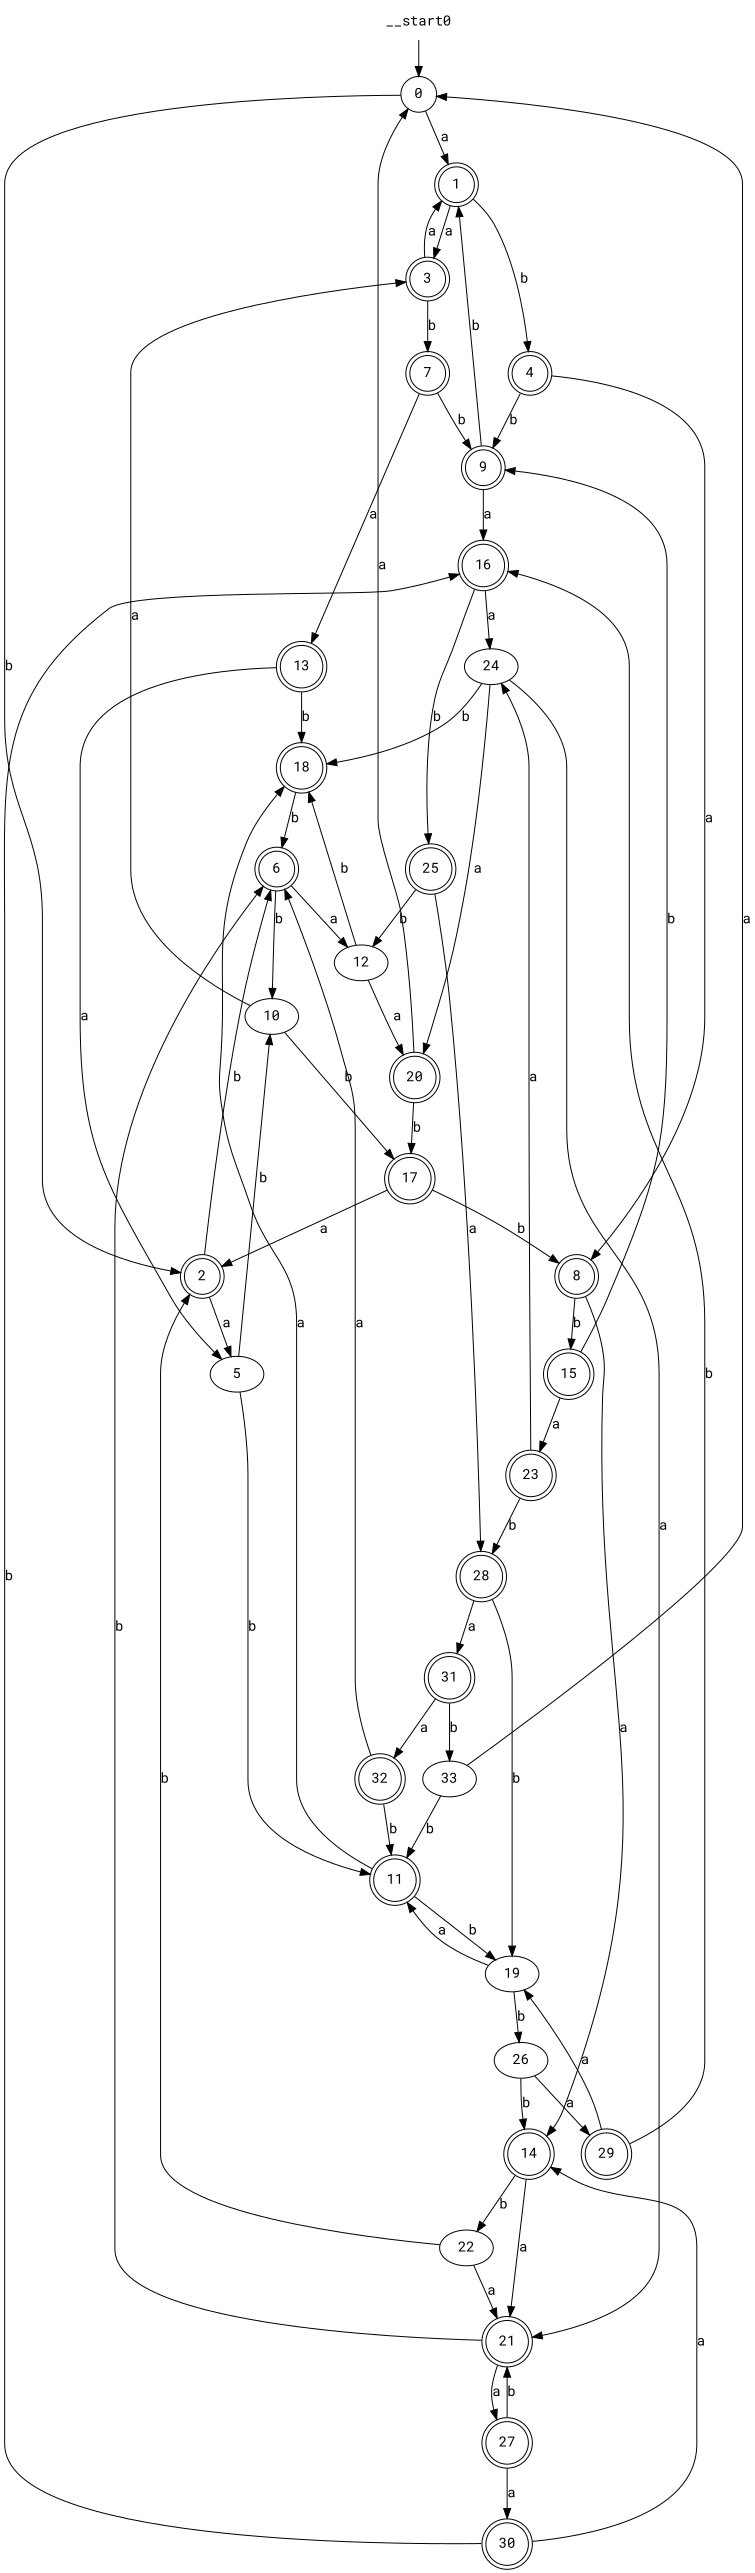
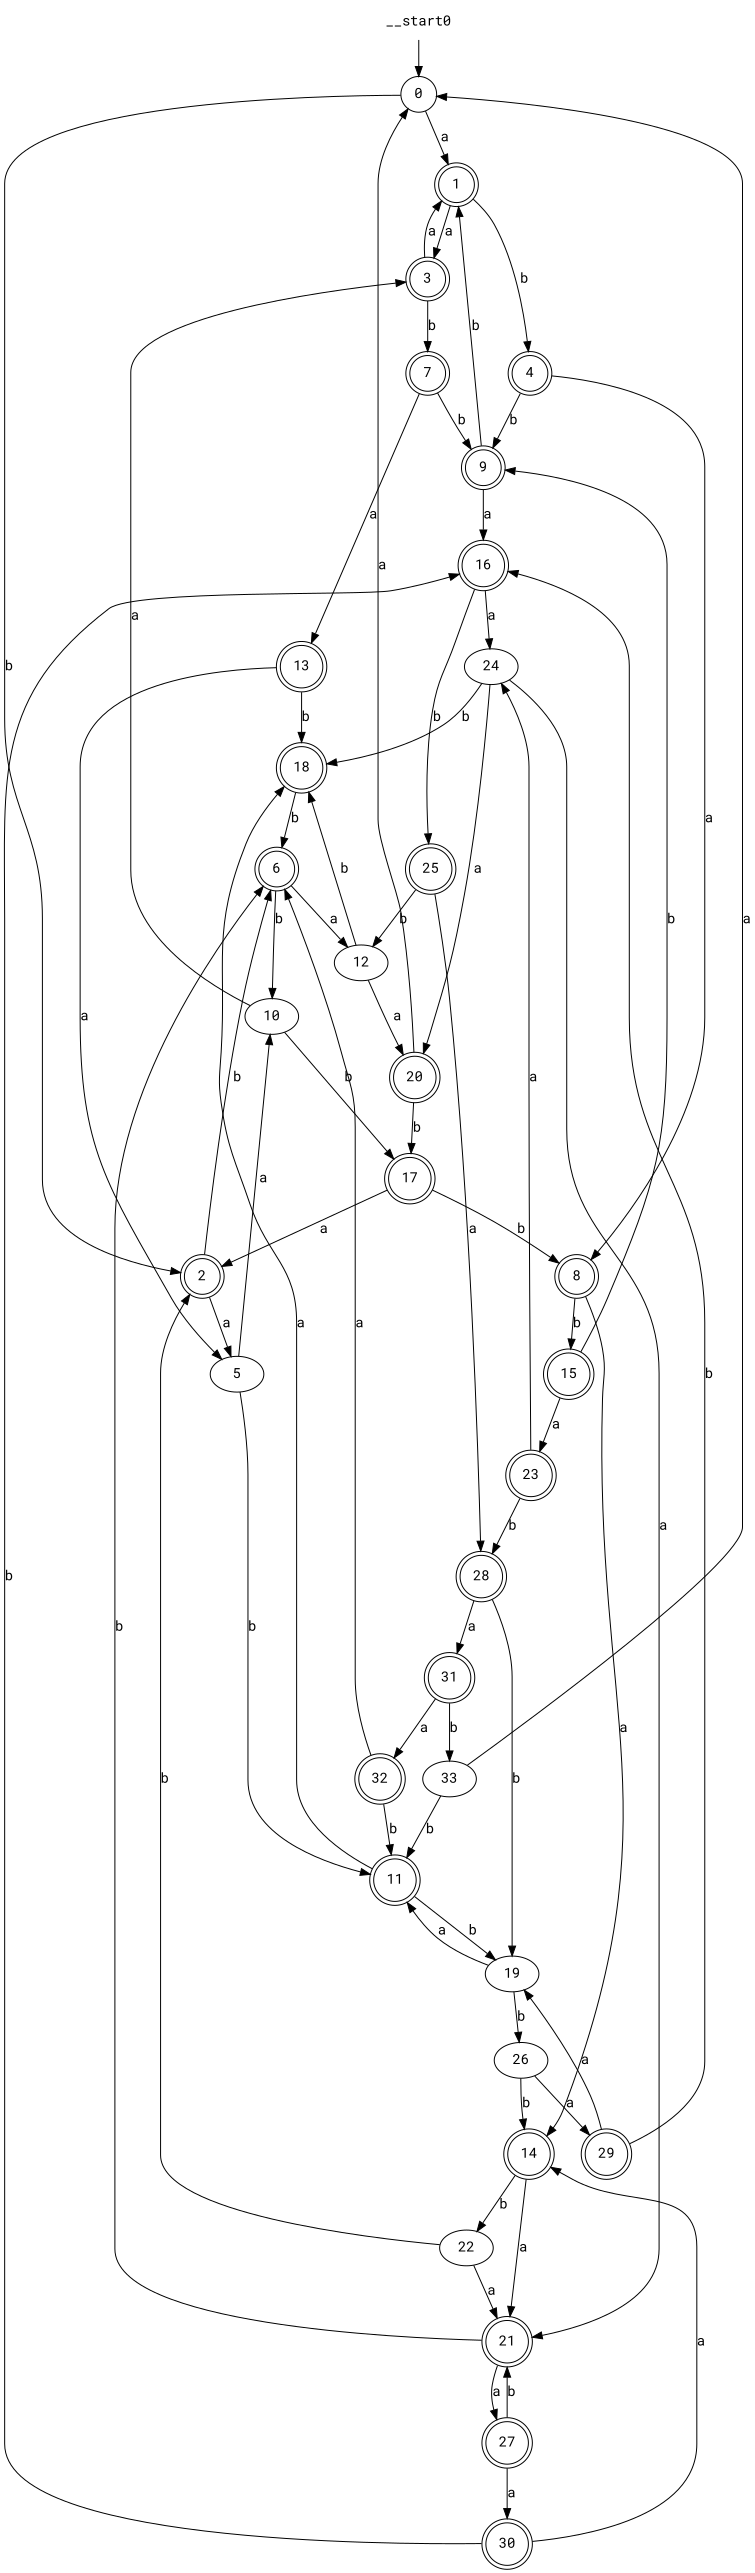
  digraph {
    fontname="Roboto Mono"
    node [fontname="Roboto Mono" shape=doublecircle]
    edge [fontname="Roboto Mono"]
    __start0 [shape=none]
    0 [shape=circle]
    1
    2
    3
    4
    5 [shape=""]
    6
    7
    8
    9
    10 [shape=""]
    11
    12 [shape=ellipse]
    13
    14
    15
    16
    17
    18
    19 [shape=""]
    20
    21
    22 [shape=""]
    23
    24 [shape=""]
    25
    26 [shape=""]
    27
    28
    29
    30
    31
    32
    33 [shape=""]
    __start0 -> 0
    0 -> 1 [label=a]
    0 -> 2 [label=b]
    1 -> 3 [label=a]
    1 -> 4 [label=b]
    2 -> 5 [label=a]
    2 -> 6 [label=b]
    3 -> 1 [label=a]
    3 -> 7 [label=b]
    4 -> 8 [label=a]
    4 -> 9 [label=b]
-   5 -> 10 [label=b]
+   5 -> 10 [label=a]
    5 -> 11 [label=b]
    6 -> 10 [label=b]
    6 -> 12 [label=a]
    7 -> 9 [label=b]
    7 -> 13 [label=a]
    8 -> 14 [label=a]
    8 -> 15 [label=b]
    9 -> 1 [label=b]
    9 -> 16 [label=a]
    10 -> 3 [label=a]
    10 -> 17 [label=b]
    11 -> 18 [label=a]
    11 -> 19 [label=b]
    12 -> 18 [label=b]
    12 -> 20 [label=a]
    13 -> 5 [label=a]
    13 -> 18 [label=b]
    14 -> 21 [label=a]
    14 -> 22 [label=b]
    15 -> 9 [label=b]
    15 -> 23 [label=a]
    16 -> 24 [label=a]
    16 -> 25 [label=b]
    17 -> 2 [label=a]
    17 -> 8 [label=b]
    18 -> 6 [label=b]
    19 -> 11 [label=a]
    19 -> 26 [label=b]
    20 -> 0 [label=a]
    20 -> 17 [label=b]
    21 -> 6 [label=b]
    21 -> 27 [label=a]
    22 -> 2 [label=b]
    22 -> 21 [label=a]
    23 -> 24 [label=a]
    23 -> 28 [label=b]
    24 -> 18 [label=b]
    24 -> 20 [label=a]
    24 -> 21 [label=a]
    25 -> 12 [label=b]
    25 -> 28 [label=a]
    26 -> 14 [label=b]
    26 -> 29 [label=a]
    27 -> 21 [label=b]
    27 -> 30 [label=a]
    28 -> 19 [label=b]
    28 -> 31 [label=a]
    29 -> 16 [label=b]
    29 -> 19 [label=a]
    30 -> 14 [label=a]
    30 -> 16 [label=b]
    31 -> 32 [label=a]
    31 -> 33 [label=b]
    32 -> 6 [label=a]
    32 -> 11 [label=b]
    33 -> 0 [label=a]
    33 -> 11 [label=b]
  }
